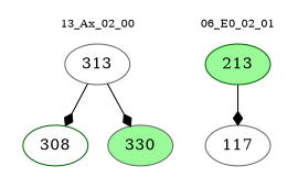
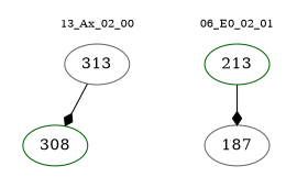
  digraph {
    node [color=gray40 fillcolor=white style=filled]
    edge [arrowhead=diamond color=black]
    n1 [label=313]
    n2 [color=darkgreen label=308]
-   n3 [fillcolor=palegreen label=330]
-   n4 [color=darkgreen fillcolor=palegreen label=213]
-   n5 [label=117]
+   n4 [color=darkgreen label=213]
+   n5 [label=187]
    subgraph cluster_1 {
      color=white
      fontsize=10
      label="13_Ax_02_00"
      n1
      n2
-     n3
    }
    subgraph cluster_2 {
      color=white
      fontsize=10
      label="06_E0_02_01"
      n4
      n5
    }
    n1 -> n2
-   n1 -> n3
    n4 -> n5
  }
